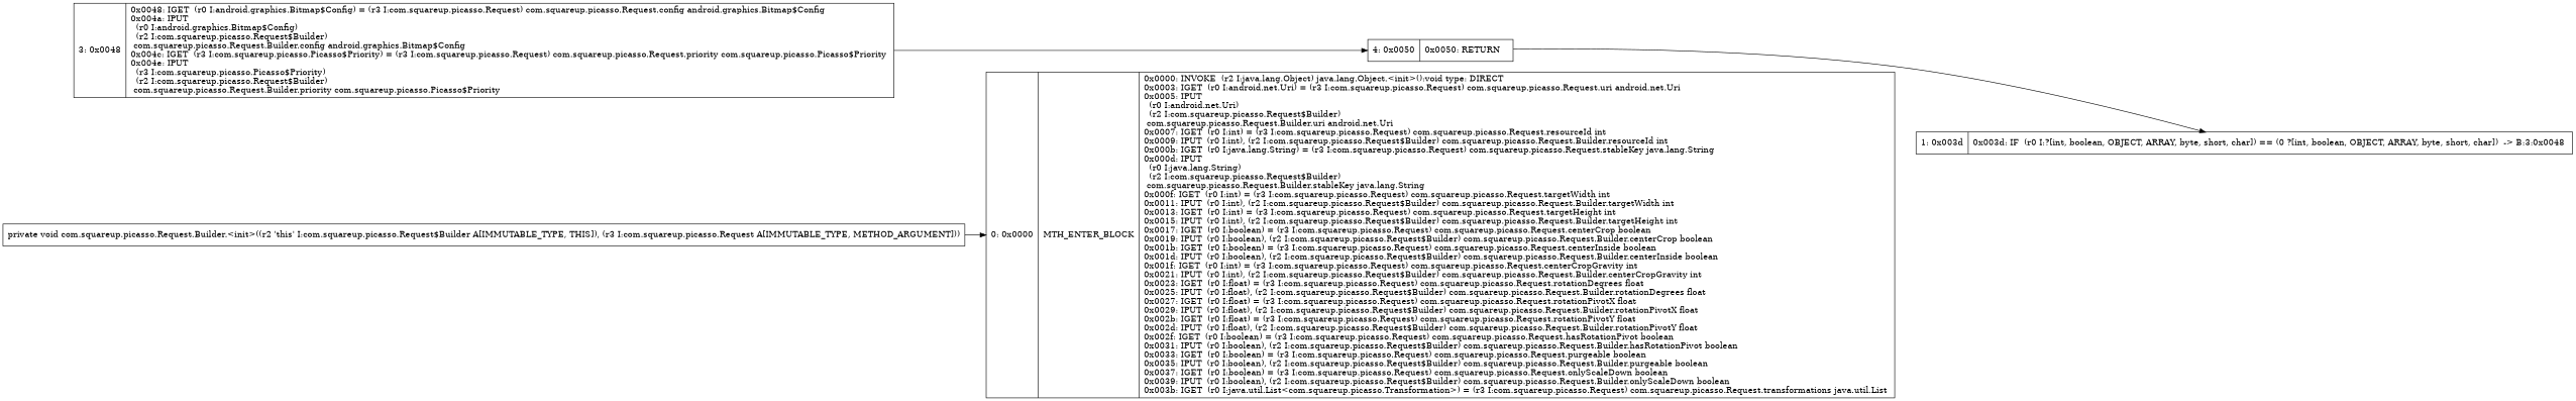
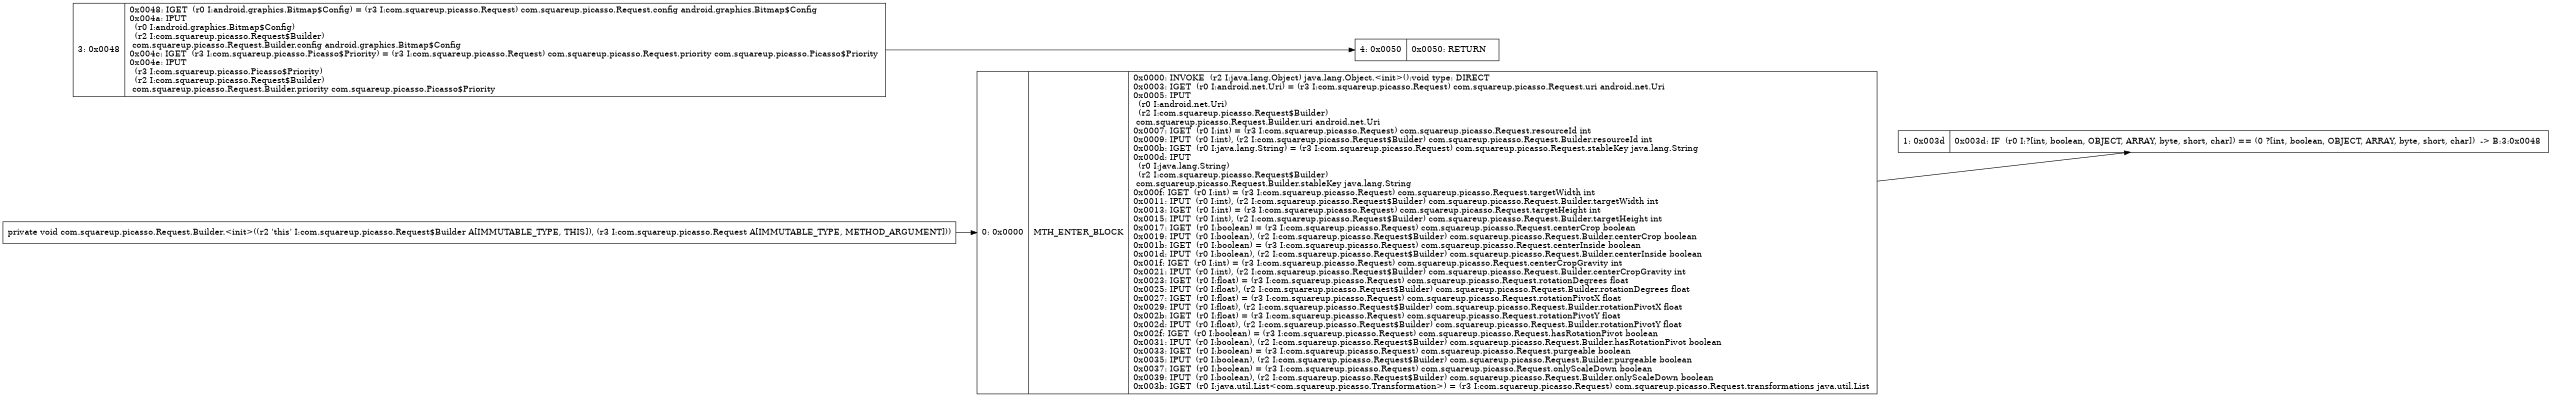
  digraph {
    rankdir=LR
    node [shape=record]
    n1 [label="{0\:\ 0x0000|MTH_ENTER_BLOCK\l|0x0000: INVOKE  (r2 I:java.lang.Object) java.lang.Object.\<init\>():void type: DIRECT \l0x0003: IGET  (r0 I:android.net.Uri) = (r3 I:com.squareup.picasso.Request) com.squareup.picasso.Request.uri android.net.Uri \l0x0005: IPUT  \l  (r0 I:android.net.Uri)\l  (r2 I:com.squareup.picasso.Request$Builder)\l com.squareup.picasso.Request.Builder.uri android.net.Uri \l0x0007: IGET  (r0 I:int) = (r3 I:com.squareup.picasso.Request) com.squareup.picasso.Request.resourceId int \l0x0009: IPUT  (r0 I:int), (r2 I:com.squareup.picasso.Request$Builder) com.squareup.picasso.Request.Builder.resourceId int \l0x000b: IGET  (r0 I:java.lang.String) = (r3 I:com.squareup.picasso.Request) com.squareup.picasso.Request.stableKey java.lang.String \l0x000d: IPUT  \l  (r0 I:java.lang.String)\l  (r2 I:com.squareup.picasso.Request$Builder)\l com.squareup.picasso.Request.Builder.stableKey java.lang.String \l0x000f: IGET  (r0 I:int) = (r3 I:com.squareup.picasso.Request) com.squareup.picasso.Request.targetWidth int \l0x0011: IPUT  (r0 I:int), (r2 I:com.squareup.picasso.Request$Builder) com.squareup.picasso.Request.Builder.targetWidth int \l0x0013: IGET  (r0 I:int) = (r3 I:com.squareup.picasso.Request) com.squareup.picasso.Request.targetHeight int \l0x0015: IPUT  (r0 I:int), (r2 I:com.squareup.picasso.Request$Builder) com.squareup.picasso.Request.Builder.targetHeight int \l0x0017: IGET  (r0 I:boolean) = (r3 I:com.squareup.picasso.Request) com.squareup.picasso.Request.centerCrop boolean \l0x0019: IPUT  (r0 I:boolean), (r2 I:com.squareup.picasso.Request$Builder) com.squareup.picasso.Request.Builder.centerCrop boolean \l0x001b: IGET  (r0 I:boolean) = (r3 I:com.squareup.picasso.Request) com.squareup.picasso.Request.centerInside boolean \l0x001d: IPUT  (r0 I:boolean), (r2 I:com.squareup.picasso.Request$Builder) com.squareup.picasso.Request.Builder.centerInside boolean \l0x001f: IGET  (r0 I:int) = (r3 I:com.squareup.picasso.Request) com.squareup.picasso.Request.centerCropGravity int \l0x0021: IPUT  (r0 I:int), (r2 I:com.squareup.picasso.Request$Builder) com.squareup.picasso.Request.Builder.centerCropGravity int \l0x0023: IGET  (r0 I:float) = (r3 I:com.squareup.picasso.Request) com.squareup.picasso.Request.rotationDegrees float \l0x0025: IPUT  (r0 I:float), (r2 I:com.squareup.picasso.Request$Builder) com.squareup.picasso.Request.Builder.rotationDegrees float \l0x0027: IGET  (r0 I:float) = (r3 I:com.squareup.picasso.Request) com.squareup.picasso.Request.rotationPivotX float \l0x0029: IPUT  (r0 I:float), (r2 I:com.squareup.picasso.Request$Builder) com.squareup.picasso.Request.Builder.rotationPivotX float \l0x002b: IGET  (r0 I:float) = (r3 I:com.squareup.picasso.Request) com.squareup.picasso.Request.rotationPivotY float \l0x002d: IPUT  (r0 I:float), (r2 I:com.squareup.picasso.Request$Builder) com.squareup.picasso.Request.Builder.rotationPivotY float \l0x002f: IGET  (r0 I:boolean) = (r3 I:com.squareup.picasso.Request) com.squareup.picasso.Request.hasRotationPivot boolean \l0x0031: IPUT  (r0 I:boolean), (r2 I:com.squareup.picasso.Request$Builder) com.squareup.picasso.Request.Builder.hasRotationPivot boolean \l0x0033: IGET  (r0 I:boolean) = (r3 I:com.squareup.picasso.Request) com.squareup.picasso.Request.purgeable boolean \l0x0035: IPUT  (r0 I:boolean), (r2 I:com.squareup.picasso.Request$Builder) com.squareup.picasso.Request.Builder.purgeable boolean \l0x0037: IGET  (r0 I:boolean) = (r3 I:com.squareup.picasso.Request) com.squareup.picasso.Request.onlyScaleDown boolean \l0x0039: IPUT  (r0 I:boolean), (r2 I:com.squareup.picasso.Request$Builder) com.squareup.picasso.Request.Builder.onlyScaleDown boolean \l0x003b: IGET  (r0 I:java.util.List\<com.squareup.picasso.Transformation\>) = (r3 I:com.squareup.picasso.Request) com.squareup.picasso.Request.transformations java.util.List \l}"]
    n2 [label="{1\:\ 0x003d|0x003d: IF  (r0 I:?[int, boolean, OBJECT, ARRAY, byte, short, char]) == (0 ?[int, boolean, OBJECT, ARRAY, byte, short, char])  \-\> B:3:0x0048 \l}"]
    n3 [label="{3\:\ 0x0048|0x0048: IGET  (r0 I:android.graphics.Bitmap$Config) = (r3 I:com.squareup.picasso.Request) com.squareup.picasso.Request.config android.graphics.Bitmap$Config \l0x004a: IPUT  \l  (r0 I:android.graphics.Bitmap$Config)\l  (r2 I:com.squareup.picasso.Request$Builder)\l com.squareup.picasso.Request.Builder.config android.graphics.Bitmap$Config \l0x004c: IGET  (r3 I:com.squareup.picasso.Picasso$Priority) = (r3 I:com.squareup.picasso.Request) com.squareup.picasso.Request.priority com.squareup.picasso.Picasso$Priority \l0x004e: IPUT  \l  (r3 I:com.squareup.picasso.Picasso$Priority)\l  (r2 I:com.squareup.picasso.Request$Builder)\l com.squareup.picasso.Request.Builder.priority com.squareup.picasso.Picasso$Priority \l}"]
    n4 [label="{4\:\ 0x0050|0x0050: RETURN   \l}"]
    n5 [label="{private void com.squareup.picasso.Request.Builder.\<init\>((r2 'this' I:com.squareup.picasso.Request$Builder A[IMMUTABLE_TYPE, THIS]), (r3 I:com.squareup.picasso.Request A[IMMUTABLE_TYPE, METHOD_ARGUMENT])) }"]
-   n4 -> n2
+   n1 -> n2
    n3 -> n4
    n5 -> n1
  }
